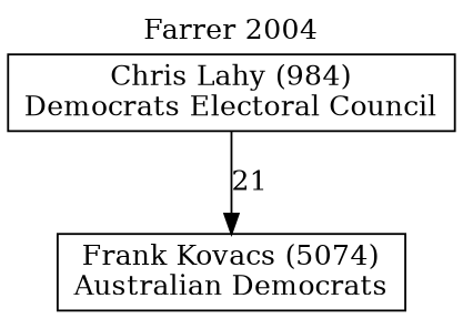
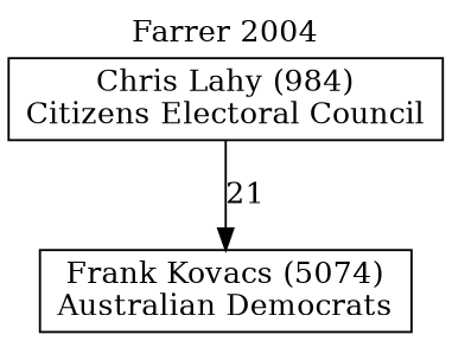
  digraph {
    label="Farrer 2004"
    labelloc=t
    mclimit=10
    node [shape=box]
    n1 [label="Frank Kovacs (5074)\nAustralian Democrats"]
-   n2 [label="Chris Lahy (984)\nDemocrats Electoral Council"]
+   n2 [label="Chris Lahy (984)\nCitizens Electoral Council"]
    n2 -> n1 [label=21]
  }
